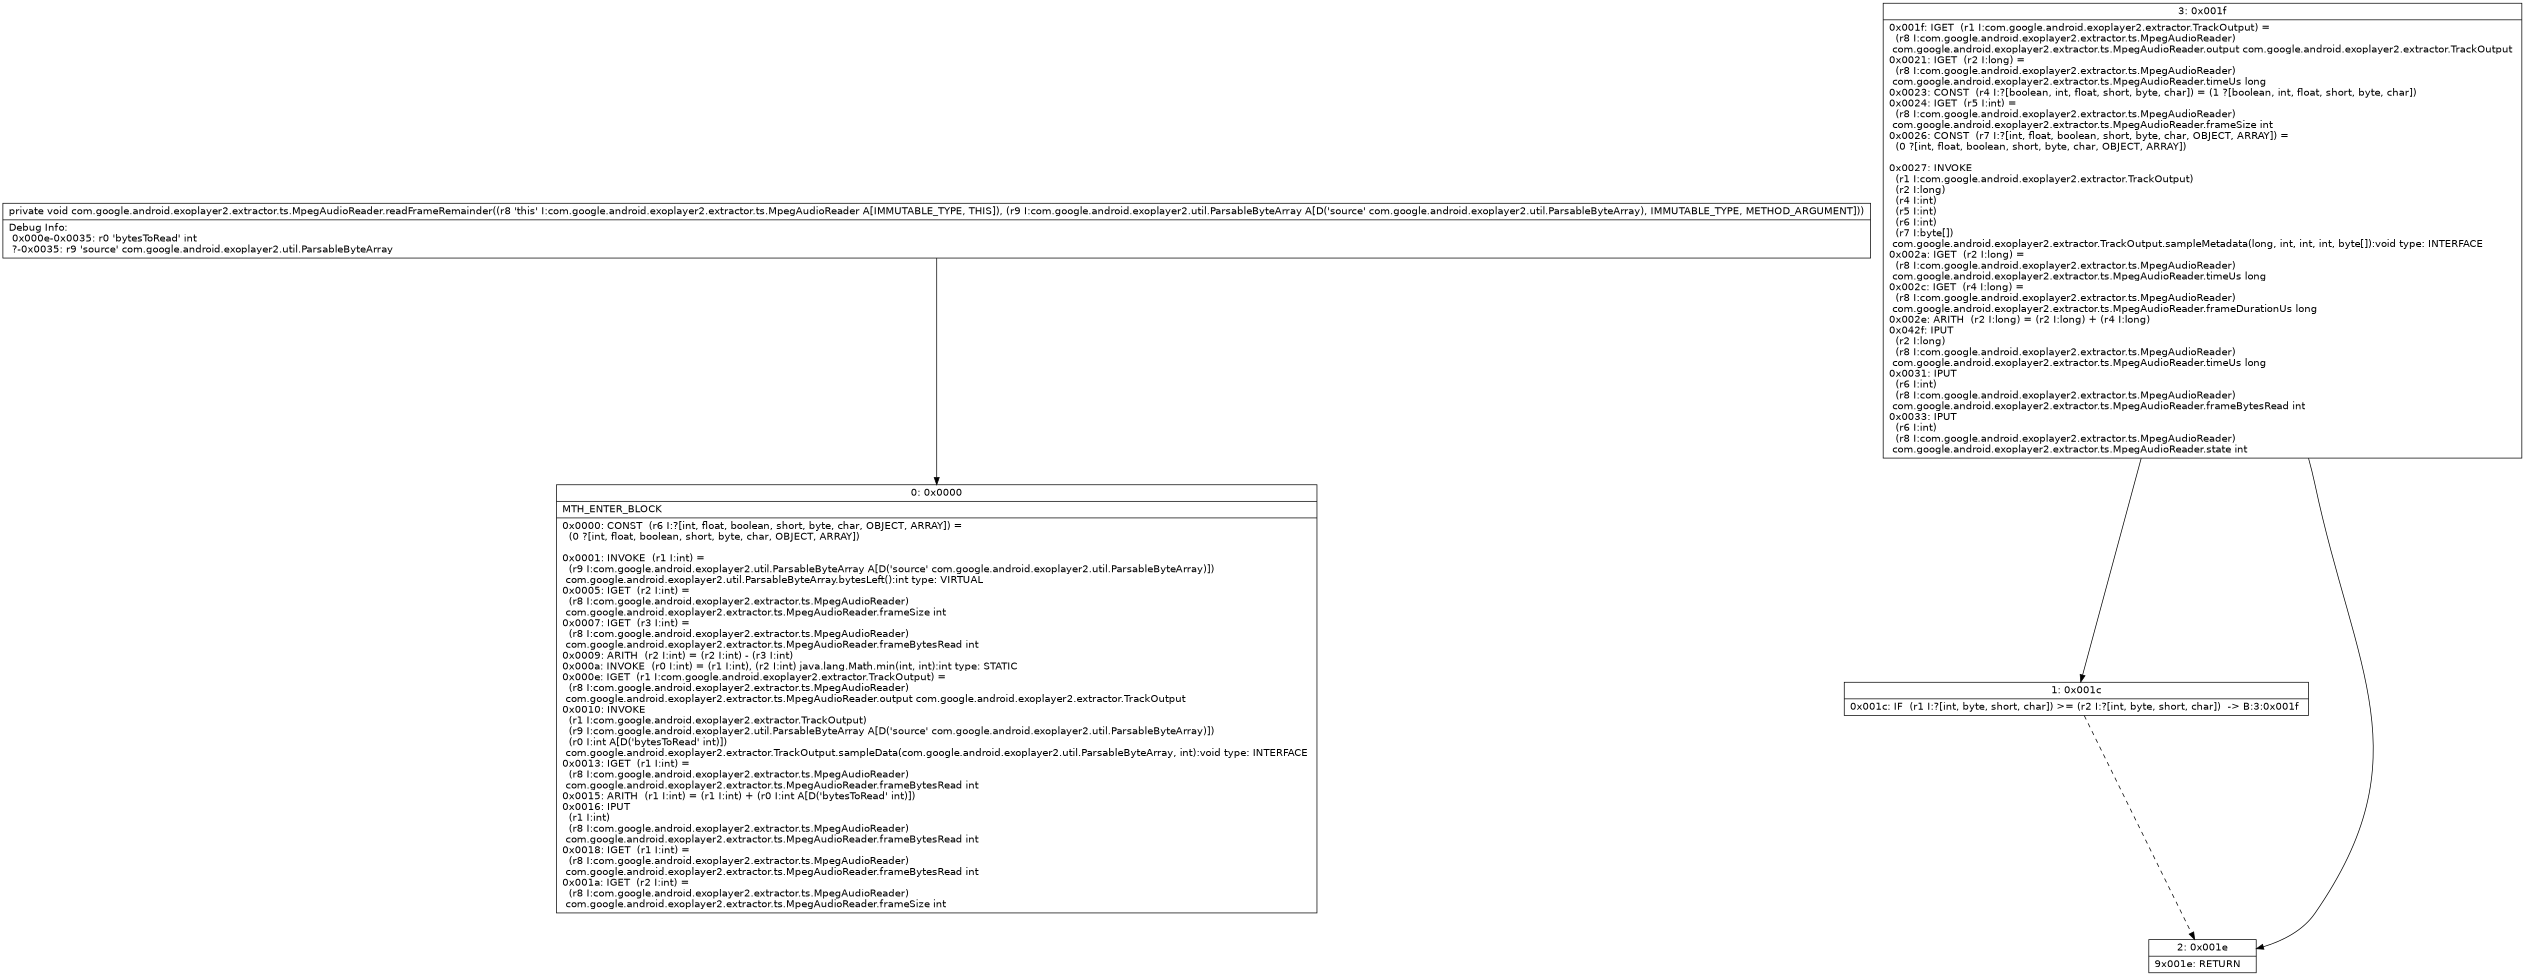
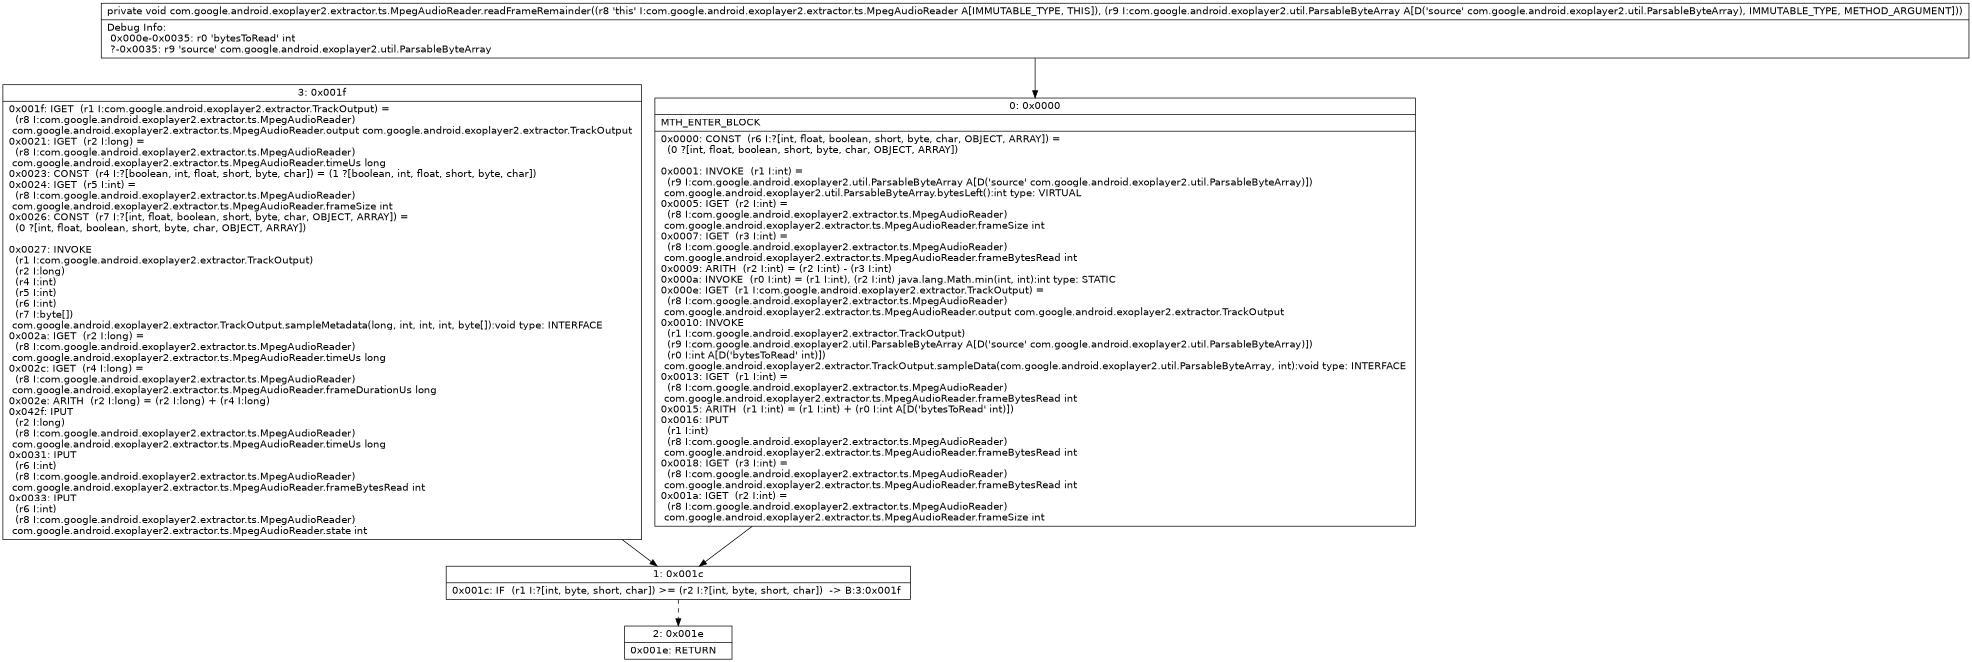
  digraph {
    fontname="DejaVu Sans"
    node [fontname="DejaVu Sans" shape=record]
    edge [fontname="DejaVu Sans"]
-   n1 [label="{0\:\ 0x0000|MTH_ENTER_BLOCK\l|0x0000: CONST  (r6 I:?[int, float, boolean, short, byte, char, OBJECT, ARRAY]) = \l  (0 ?[int, float, boolean, short, byte, char, OBJECT, ARRAY])\l \l0x0001: INVOKE  (r1 I:int) = \l  (r9 I:com.google.android.exoplayer2.util.ParsableByteArray A[D('source' com.google.android.exoplayer2.util.ParsableByteArray)])\l com.google.android.exoplayer2.util.ParsableByteArray.bytesLeft():int type: VIRTUAL \l0x0005: IGET  (r2 I:int) = \l  (r8 I:com.google.android.exoplayer2.extractor.ts.MpegAudioReader)\l com.google.android.exoplayer2.extractor.ts.MpegAudioReader.frameSize int \l0x0007: IGET  (r3 I:int) = \l  (r8 I:com.google.android.exoplayer2.extractor.ts.MpegAudioReader)\l com.google.android.exoplayer2.extractor.ts.MpegAudioReader.frameBytesRead int \l0x0009: ARITH  (r2 I:int) = (r2 I:int) \- (r3 I:int) \l0x000a: INVOKE  (r0 I:int) = (r1 I:int), (r2 I:int) java.lang.Math.min(int, int):int type: STATIC \l0x000e: IGET  (r1 I:com.google.android.exoplayer2.extractor.TrackOutput) = \l  (r8 I:com.google.android.exoplayer2.extractor.ts.MpegAudioReader)\l com.google.android.exoplayer2.extractor.ts.MpegAudioReader.output com.google.android.exoplayer2.extractor.TrackOutput \l0x0010: INVOKE  \l  (r1 I:com.google.android.exoplayer2.extractor.TrackOutput)\l  (r9 I:com.google.android.exoplayer2.util.ParsableByteArray A[D('source' com.google.android.exoplayer2.util.ParsableByteArray)])\l  (r0 I:int A[D('bytesToRead' int)])\l com.google.android.exoplayer2.extractor.TrackOutput.sampleData(com.google.android.exoplayer2.util.ParsableByteArray, int):void type: INTERFACE \l0x0013: IGET  (r1 I:int) = \l  (r8 I:com.google.android.exoplayer2.extractor.ts.MpegAudioReader)\l com.google.android.exoplayer2.extractor.ts.MpegAudioReader.frameBytesRead int \l0x0015: ARITH  (r1 I:int) = (r1 I:int) + (r0 I:int A[D('bytesToRead' int)]) \l0x0016: IPUT  \l  (r1 I:int)\l  (r8 I:com.google.android.exoplayer2.extractor.ts.MpegAudioReader)\l com.google.android.exoplayer2.extractor.ts.MpegAudioReader.frameBytesRead int \l0x0018: IGET  (r1 I:int) = \l  (r8 I:com.google.android.exoplayer2.extractor.ts.MpegAudioReader)\l com.google.android.exoplayer2.extractor.ts.MpegAudioReader.frameBytesRead int \l0x001a: IGET  (r2 I:int) = \l  (r8 I:com.google.android.exoplayer2.extractor.ts.MpegAudioReader)\l com.google.android.exoplayer2.extractor.ts.MpegAudioReader.frameSize int \l}"]
+   n1 [label="{0\:\ 0x0000|MTH_ENTER_BLOCK\l|0x0000: CONST  (r6 I:?[int, float, boolean, short, byte, char, OBJECT, ARRAY]) = \l  (0 ?[int, float, boolean, short, byte, char, OBJECT, ARRAY])\l \l0x0001: INVOKE  (r1 I:int) = \l  (r9 I:com.google.android.exoplayer2.util.ParsableByteArray A[D('source' com.google.android.exoplayer2.util.ParsableByteArray)])\l com.google.android.exoplayer2.util.ParsableByteArray.bytesLeft():int type: VIRTUAL \l0x0005: IGET  (r2 I:int) = \l  (r8 I:com.google.android.exoplayer2.extractor.ts.MpegAudioReader)\l com.google.android.exoplayer2.extractor.ts.MpegAudioReader.frameSize int \l0x0007: IGET  (r3 I:int) = \l  (r8 I:com.google.android.exoplayer2.extractor.ts.MpegAudioReader)\l com.google.android.exoplayer2.extractor.ts.MpegAudioReader.frameBytesRead int \l0x0009: ARITH  (r2 I:int) = (r2 I:int) \- (r3 I:int) \l0x000a: INVOKE  (r0 I:int) = (r1 I:int), (r2 I:int) java.lang.Math.min(int, int):int type: STATIC \l0x000e: IGET  (r1 I:com.google.android.exoplayer2.extractor.TrackOutput) = \l  (r8 I:com.google.android.exoplayer2.extractor.ts.MpegAudioReader)\l com.google.android.exoplayer2.extractor.ts.MpegAudioReader.output com.google.android.exoplayer2.extractor.TrackOutput \l0x0010: INVOKE  \l  (r1 I:com.google.android.exoplayer2.extractor.TrackOutput)\l  (r9 I:com.google.android.exoplayer2.util.ParsableByteArray A[D('source' com.google.android.exoplayer2.util.ParsableByteArray)])\l  (r0 I:int A[D('bytesToRead' int)])\l com.google.android.exoplayer2.extractor.TrackOutput.sampleData(com.google.android.exoplayer2.util.ParsableByteArray, int):void type: INTERFACE \l0x0013: IGET  (r1 I:int) = \l  (r8 I:com.google.android.exoplayer2.extractor.ts.MpegAudioReader)\l com.google.android.exoplayer2.extractor.ts.MpegAudioReader.frameBytesRead int \l0x0015: ARITH  (r1 I:int) = (r1 I:int) + (r0 I:int A[D('bytesToRead' int)]) \l0x0016: IPUT  \l  (r1 I:int)\l  (r8 I:com.google.android.exoplayer2.extractor.ts.MpegAudioReader)\l com.google.android.exoplayer2.extractor.ts.MpegAudioReader.frameBytesRead int \l0x0018: IGET  (r3 I:int) = \l  (r8 I:com.google.android.exoplayer2.extractor.ts.MpegAudioReader)\l com.google.android.exoplayer2.extractor.ts.MpegAudioReader.frameBytesRead int \l0x001a: IGET  (r2 I:int) = \l  (r8 I:com.google.android.exoplayer2.extractor.ts.MpegAudioReader)\l com.google.android.exoplayer2.extractor.ts.MpegAudioReader.frameSize int \l}"]
    n2 [label="{1\:\ 0x001c|0x001c: IF  (r1 I:?[int, byte, short, char]) \>= (r2 I:?[int, byte, short, char])  \-\> B:3:0x001f \l}"]
-   n3 [label="{2\:\ 0x001e|9x001e: RETURN   \l}"]
+   n3 [label="{2\:\ 0x001e|0x001e: RETURN   \l}"]
    n4 [label="{3\:\ 0x001f|0x001f: IGET  (r1 I:com.google.android.exoplayer2.extractor.TrackOutput) = \l  (r8 I:com.google.android.exoplayer2.extractor.ts.MpegAudioReader)\l com.google.android.exoplayer2.extractor.ts.MpegAudioReader.output com.google.android.exoplayer2.extractor.TrackOutput \l0x0021: IGET  (r2 I:long) = \l  (r8 I:com.google.android.exoplayer2.extractor.ts.MpegAudioReader)\l com.google.android.exoplayer2.extractor.ts.MpegAudioReader.timeUs long \l0x0023: CONST  (r4 I:?[boolean, int, float, short, byte, char]) = (1 ?[boolean, int, float, short, byte, char]) \l0x0024: IGET  (r5 I:int) = \l  (r8 I:com.google.android.exoplayer2.extractor.ts.MpegAudioReader)\l com.google.android.exoplayer2.extractor.ts.MpegAudioReader.frameSize int \l0x0026: CONST  (r7 I:?[int, float, boolean, short, byte, char, OBJECT, ARRAY]) = \l  (0 ?[int, float, boolean, short, byte, char, OBJECT, ARRAY])\l \l0x0027: INVOKE  \l  (r1 I:com.google.android.exoplayer2.extractor.TrackOutput)\l  (r2 I:long)\l  (r4 I:int)\l  (r5 I:int)\l  (r6 I:int)\l  (r7 I:byte[])\l com.google.android.exoplayer2.extractor.TrackOutput.sampleMetadata(long, int, int, int, byte[]):void type: INTERFACE \l0x002a: IGET  (r2 I:long) = \l  (r8 I:com.google.android.exoplayer2.extractor.ts.MpegAudioReader)\l com.google.android.exoplayer2.extractor.ts.MpegAudioReader.timeUs long \l0x002c: IGET  (r4 I:long) = \l  (r8 I:com.google.android.exoplayer2.extractor.ts.MpegAudioReader)\l com.google.android.exoplayer2.extractor.ts.MpegAudioReader.frameDurationUs long \l0x002e: ARITH  (r2 I:long) = (r2 I:long) + (r4 I:long) \l0x042f: IPUT  \l  (r2 I:long)\l  (r8 I:com.google.android.exoplayer2.extractor.ts.MpegAudioReader)\l com.google.android.exoplayer2.extractor.ts.MpegAudioReader.timeUs long \l0x0031: IPUT  \l  (r6 I:int)\l  (r8 I:com.google.android.exoplayer2.extractor.ts.MpegAudioReader)\l com.google.android.exoplayer2.extractor.ts.MpegAudioReader.frameBytesRead int \l0x0033: IPUT  \l  (r6 I:int)\l  (r8 I:com.google.android.exoplayer2.extractor.ts.MpegAudioReader)\l com.google.android.exoplayer2.extractor.ts.MpegAudioReader.state int \l}"]
    n5 [label="{private void com.google.android.exoplayer2.extractor.ts.MpegAudioReader.readFrameRemainder((r8 'this' I:com.google.android.exoplayer2.extractor.ts.MpegAudioReader A[IMMUTABLE_TYPE, THIS]), (r9 I:com.google.android.exoplayer2.util.ParsableByteArray A[D('source' com.google.android.exoplayer2.util.ParsableByteArray), IMMUTABLE_TYPE, METHOD_ARGUMENT]))  | Debug Info:\l  0x000e\-0x0035: r0 'bytesToRead' int\l  ?\-0x0035: r9 'source' com.google.android.exoplayer2.util.ParsableByteArray\l}"]
+   n1 -> n2
    n2 -> n3 [style=dashed]
    n4 -> n2
-   n4 -> n3
    n5 -> n1
  }
